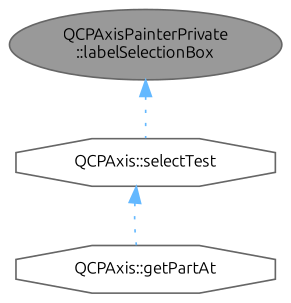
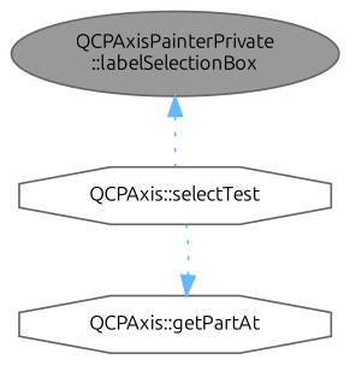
  digraph {
    fontname=Ubuntu
    rankdir=TB
    node [color=grey40 fillcolor=white fontname=Ubuntu fontsize=10 shape=octagon style=filled]
    edge [color=steelblue1 dir=back fontname=Ubuntu fontsize=10 labelfontname=Helvetica labelfontsize=10 style=dotted]
    n1 [color=gray40 fillcolor=grey60 fontcolor=black height=0.2 label="QCPAxisPainterPrivate\l::labelSelectionBox" shape=ellipse width=0.4]
    n2 [height=0.2 label="QCPAxis::selectTest" width=0.4]
    n3 [height=0.2 label="QCPAxis::getPartAt" width=0.4]
    n1 -> n2
-   n2 -> n3
+   n3 -> n2
  }
